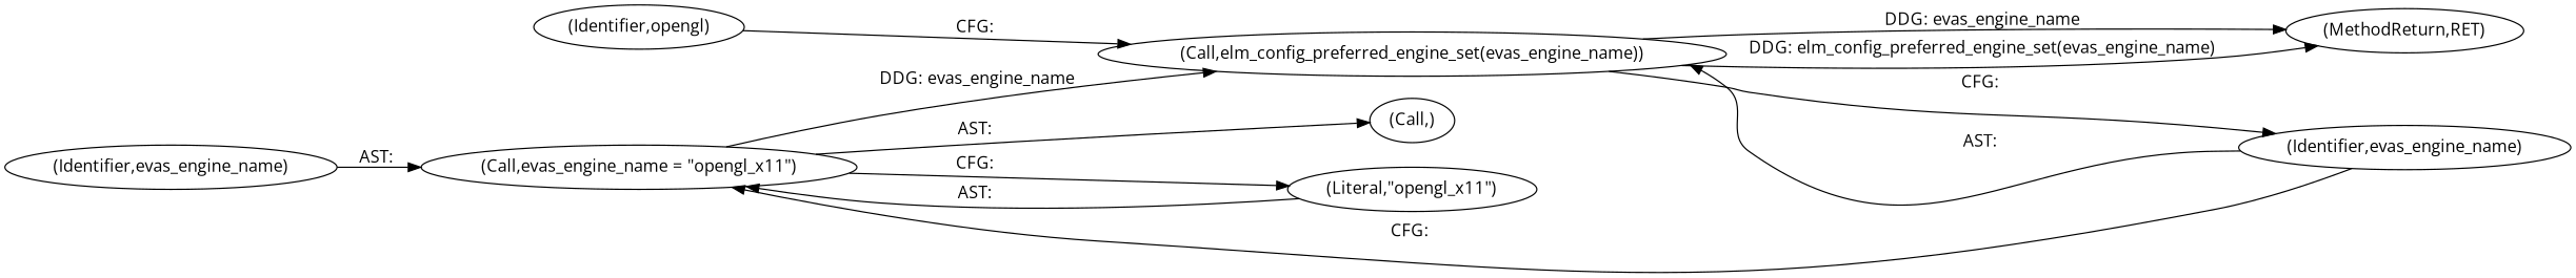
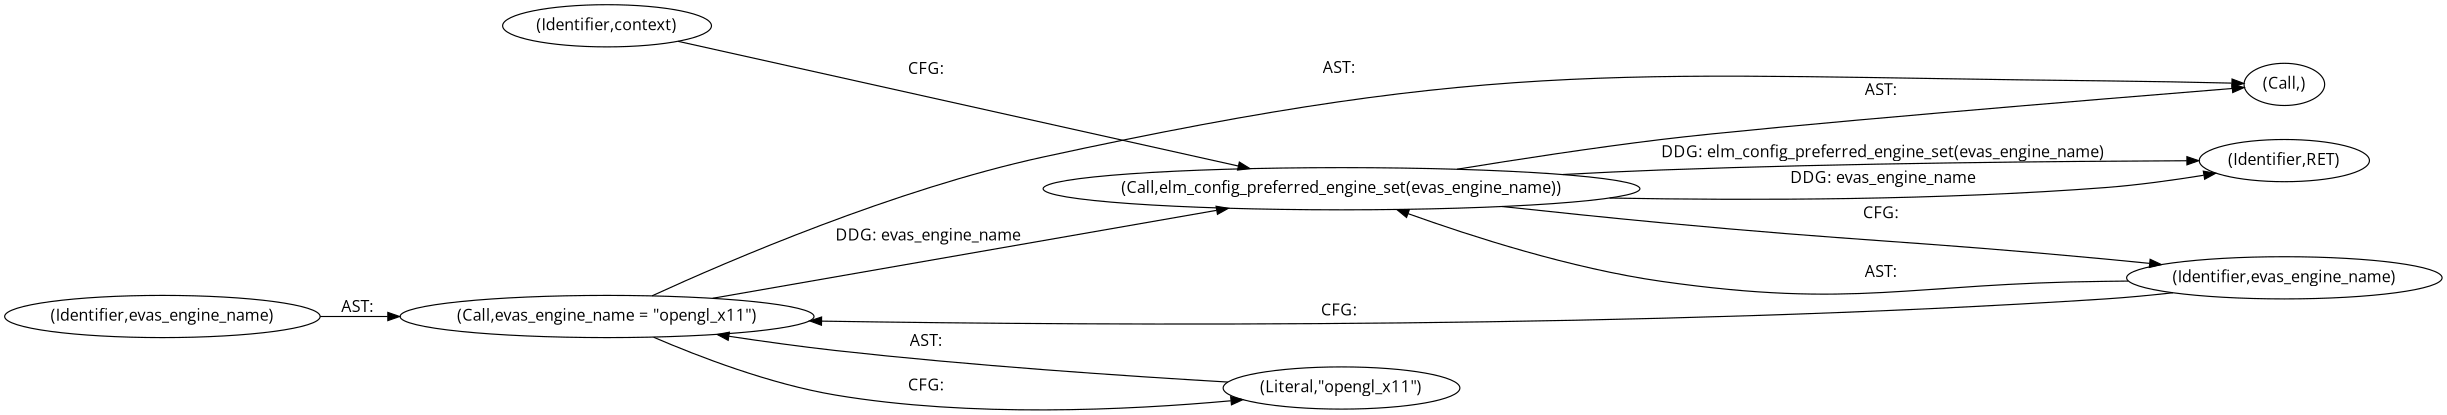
  digraph {
    fontname="Open Sans"
    rankdir=LR
    node [fontname="Open Sans"]
    edge [fontname="Open Sans"]
    n1 [label="(Call,evas_engine_name = \"opengl_x11\")"]
    n2 [label="(Call,elm_config_preferred_engine_set(evas_engine_name))"]
    n3 [label="(Call,)"]
    n4 [label="(Literal,\"opengl_x11\")"]
-   n5 [label="(MethodReturn,RET)"]
+   n5 [label="(Identifier,RET)"]
    n6 [label="(Identifier,evas_engine_name)"]
    n7 [label="(Identifier,evas_engine_name)"]
-   n8 [label="(Identifier,opengl)"]
+   n8 [label="(Identifier,context)"]
    n1 -> n2 [label="DDG: evas_engine_name"]
    n1 -> n3 [label="AST: "]
    n1 -> n4 [label="CFG: "]
+   n2 -> n3 [label="AST: "]
    n2 -> n5 [label="DDG: evas_engine_name"]
    n2 -> n5 [label="DDG: elm_config_preferred_engine_set(evas_engine_name)"]
    n2 -> n6 [label="CFG: "]
    n4 -> n1 [label="AST: "]
    n6 -> n1 [label="CFG: "]
    n6 -> n2 [label="AST: "]
    n7 -> n1 [label="AST: "]
    n8 -> n2 [label="CFG: "]
  }
